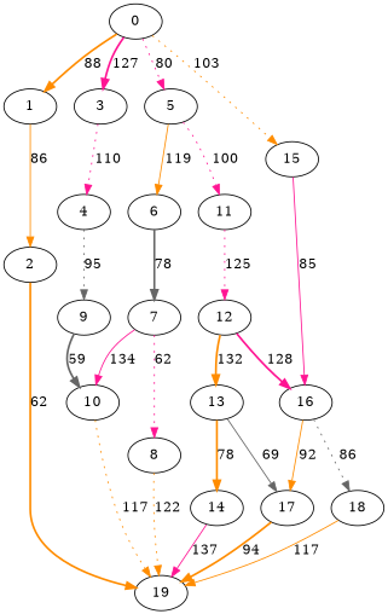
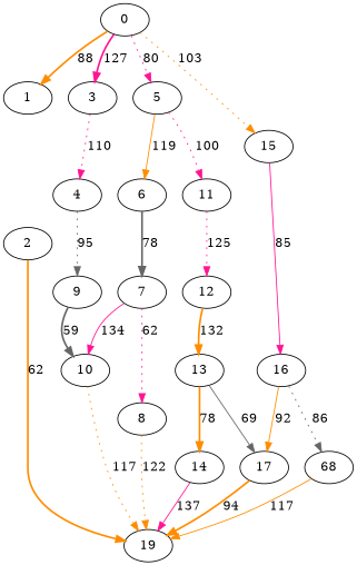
  digraph {
    edge [color=darkorange style=dotted]
    0
    1
    3
    5
    15
    2
    4
    6
    11
    16
    19
    8
    9
    7
    12
    17
-   18
+   18 [label=68]
    10
    13
    14
    0 -> 1 [label=88 style=bold]
    0 -> 3 [color=deeppink label=127 style=bold]
    0 -> 5 [color=deeppink label=80]
    0 -> 15 [label=103]
-   1 -> 2 [label=86 style=solid]
    3 -> 4 [color=deeppink label=110]
    5 -> 6 [label=119 style=solid]
    5 -> 11 [color=deeppink label=100]
    15 -> 16 [color=deeppink label=85 style=solid]
    2 -> 19 [label=62 style=bold]
    4 -> 9 [color=gray40 label=95]
    6 -> 7 [color=gray40 label=78 style=bold]
    11 -> 12 [color=deeppink label=125]
    16 -> 17 [label=92 style=solid]
    16 -> 18 [color=gray40 label=86]
    8 -> 19 [label=122]
    9 -> 10 [color=gray40 label=59 style=bold]
    7 -> 8 [color=deeppink label=62]
    7 -> 10 [color=deeppink label=134 style=solid]
-   12 -> 16 [color=deeppink label=128 style=bold]
    12 -> 13 [label=132 style=bold]
    17 -> 19 [label=94 style=bold]
    18 -> 19 [label=117 style=solid]
    10 -> 19 [label=117]
    13 -> 17 [color=gray40 label=69 style=solid]
    13 -> 14 [label=78 style=bold]
    14 -> 19 [color=deeppink label=137 style=solid]
  }
